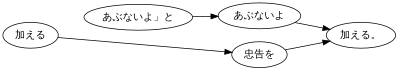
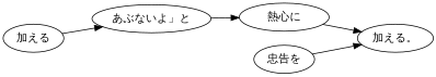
  digraph {
    rankdir=LR
    n1 [label="加える"]
    n2 [label="あぶないよ」と"]
-   n3 [label="あぶないよ"]
+   n3 [label="熱心に"]
    n4 [label="加える。"]
    n5 [label="忠告を"]
-   n1 -> n5
+   n1 -> n2
    n2 -> n3
    n3 -> n4
    n5 -> n4
  }
